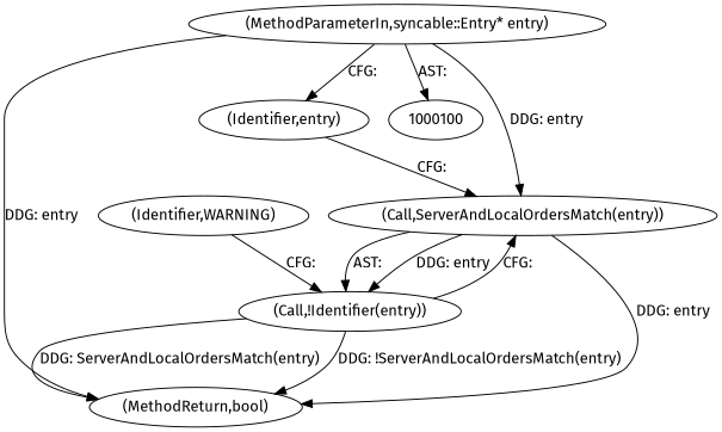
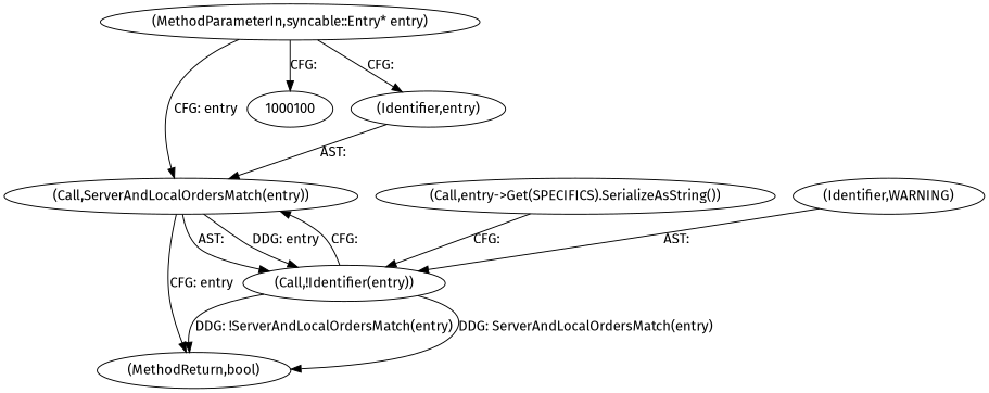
  digraph {
    fontname="Fira Sans"
    node [fontname="Fira Sans"]
    edge [fontname="Fira Sans"]
    n1 [label="(MethodParameterIn,syncable::Entry* entry)"]
    n2 [label="(Call,ServerAndLocalOrdersMatch(entry))"]
    n3 [label="(MethodReturn,bool)"]
    1000100
    n5 [label="(Identifier,entry)"]
    n6 [label="(Call,!Identifier(entry))"]
+   n7 [label="(Call,entry->Get(SPECIFICS).SerializeAsString())"]
    n8 [label="(Identifier,WARNING)"]
-   n1 -> n2 [label="DDG: entry"]
-   n1 -> n3 [label="DDG: entry"]
-   n1 -> 1000100 [label="AST: "]
+   n1 -> n2 [label="CFG: entry"]
+   n1 -> 1000100 [label="CFG: "]
    n1 -> n5 [label="CFG: "]
-   n2 -> n3 [label="DDG: entry"]
+   n2 -> n3 [label="CFG: entry"]
    n2 -> n6 [label="AST: "]
    n2 -> n6 [label="DDG: entry"]
-   n5 -> n2 [label="CFG: "]
+   n5 -> n2 [label="AST: "]
    n6 -> n2 [label="CFG: "]
    n6 -> n3 [label="DDG: !ServerAndLocalOrdersMatch(entry)"]
    n6 -> n3 [label="DDG: ServerAndLocalOrdersMatch(entry)"]
-   n8 -> n6 [label="CFG: "]
+   n7 -> n6 [label="CFG: "]
+   n8 -> n6 [label="AST: "]
  }
